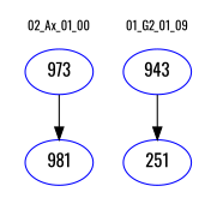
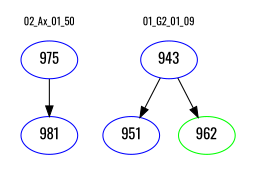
  digraph {
    fontname=Oswald
    node [color=blue fontname=Oswald]
    edge [color=black fontname=Oswald]
-   n1 [label=973]
+   n1 [label=975]
    n2 [label=981]
    n3 [label=943]
-   n4 [label=251]
+   n4 [label=951]
+   n5 [color=green label=962]
    subgraph cluster_1 {
      color=white
      fontsize=10
-     label="02_Ax_01_00"
+     label="02_Ax_01_50"
      n1
      n2
    }
    subgraph cluster_2 {
      color=white
      fontsize=10
      label="01_G2_01_09"
      n3
      n4
+     n5
    }
    n1 -> n2
    n3 -> n4
+   n3 -> n5
  }
